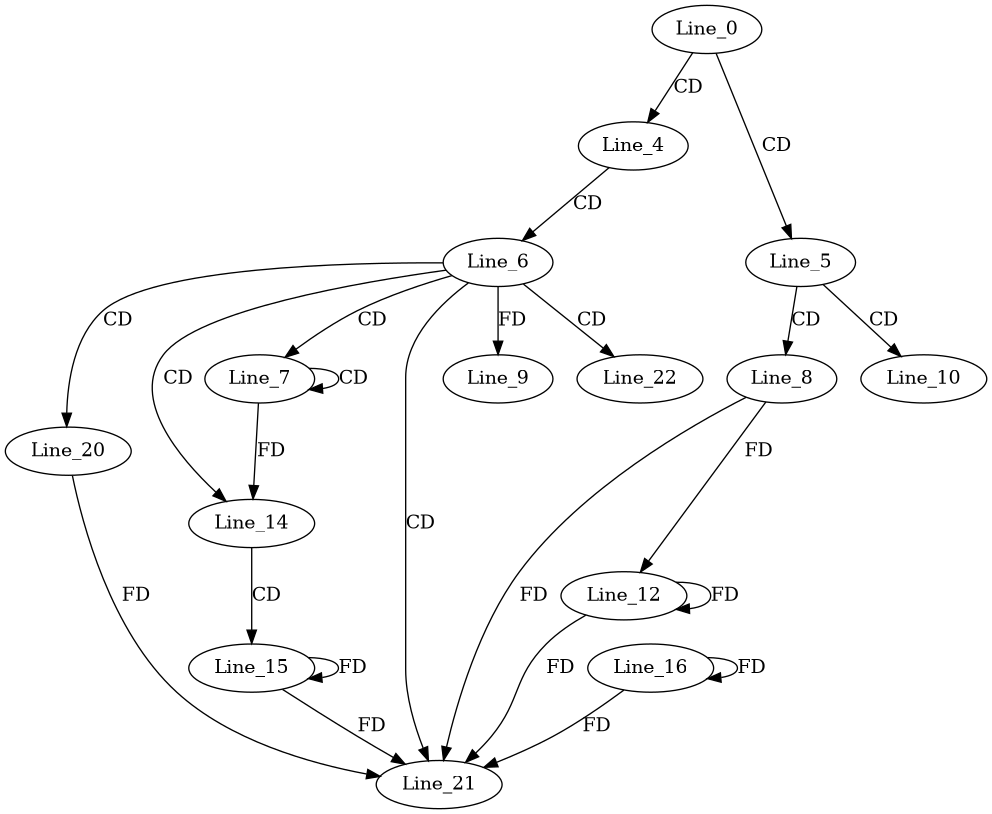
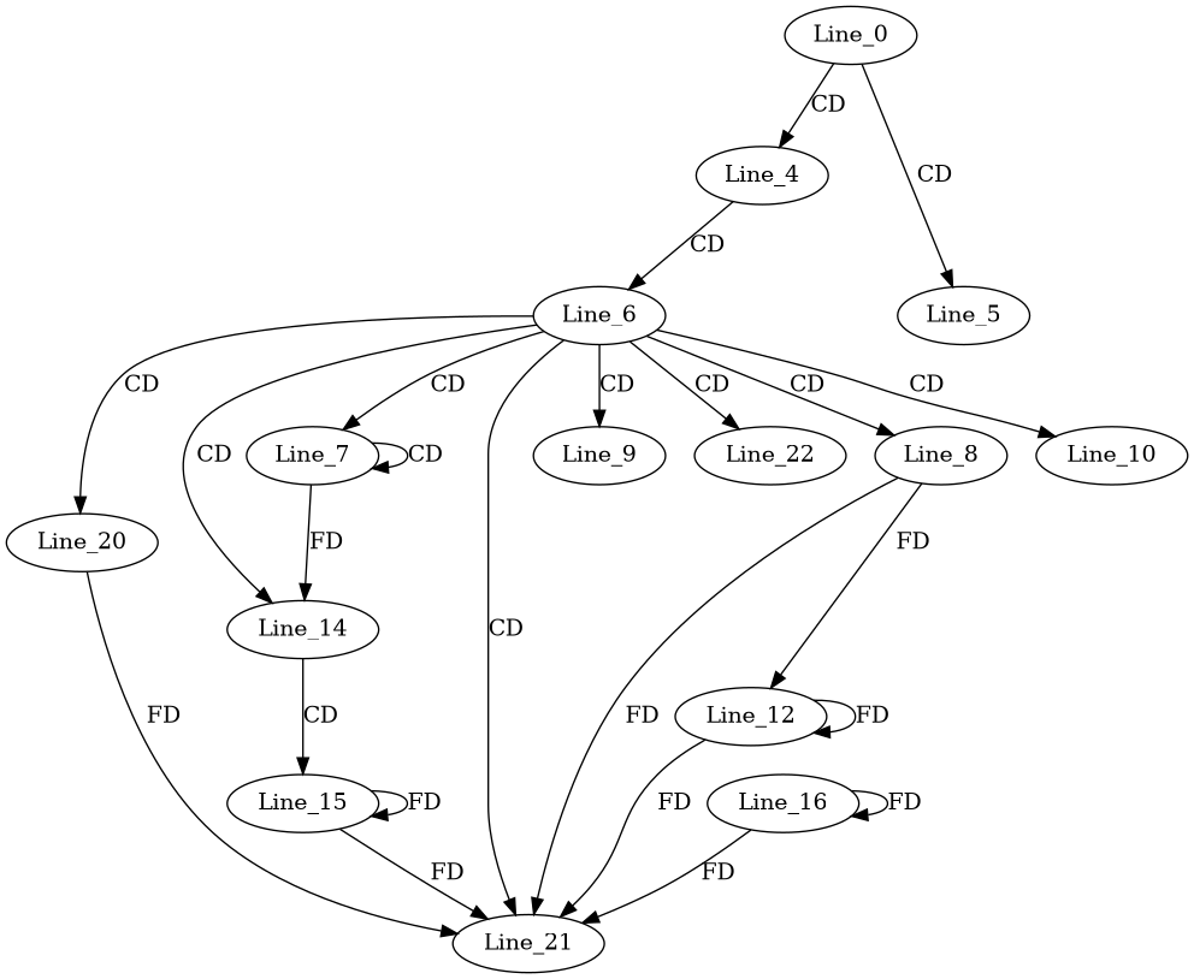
  digraph {
    Line_0
    Line_4
    Line_5
    Line_6
    Line_7
    Line_8
    Line_9
    Line_10
    Line_14
    Line_20
    Line_21
    Line_22
    Line_12
    Line_15
    n15 [label=Line_16]
    Line_0 -> Line_4 [label=CD]
    Line_0 -> Line_5 [label=CD]
    Line_4 -> Line_6 [label=CD]
    Line_6 -> Line_7 [label=CD]
-   Line_5 -> Line_8 [label=CD]
-   Line_6 -> Line_9 [label=FD]
-   Line_5 -> Line_10 [label=CD]
+   Line_6 -> Line_8 [label=CD]
+   Line_6 -> Line_9 [label=CD]
+   Line_6 -> Line_10 [label=CD]
    Line_6 -> Line_14 [label=CD]
    Line_6 -> Line_20 [label=CD]
    Line_6 -> Line_21 [label=CD]
    Line_6 -> Line_22 [label=CD]
    Line_7 -> Line_7 [label=CD]
    Line_7 -> Line_14 [label=FD]
    Line_8 -> Line_21 [label=FD]
    Line_8 -> Line_12 [label=FD]
    Line_14 -> Line_15 [label=CD]
    Line_20 -> Line_21 [label=FD]
    Line_12 -> Line_21 [label=FD]
    Line_12 -> Line_12 [label=FD]
    Line_15 -> Line_21 [label=FD]
    Line_15 -> Line_15 [label=FD]
    n15 -> Line_21 [label=FD]
    n15 -> n15 [label=FD]
  }
